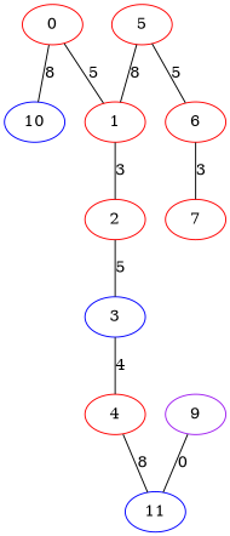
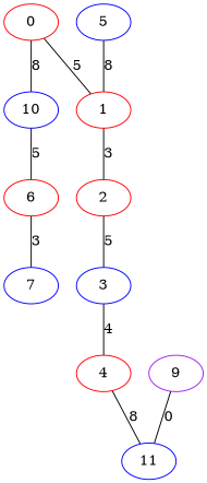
  graph {
    node [color=red weight=1]
    0
    1
    10 [color=blue weight=3]
    2
    3 [color=blue]
    4
    11 [color=blue weight=3]
    9 [color=purple weight=4]
-   5
+   5 [color=blue]
    6
-   7
+   7 [color=blue]
    0 -- 1 [label=5]
    0 -- 10 [label=8]
    1 -- 2 [label=3]
    2 -- 3 [label=5]
    3 -- 4 [label=4]
    4 -- 11 [label=8]
    9 -- 11 [label=0]
    5 -- 1 [label=8]
-   5 -- 6 [label=5]
+   10 -- 6 [label=5]
    6 -- 7 [label=3]
  }
